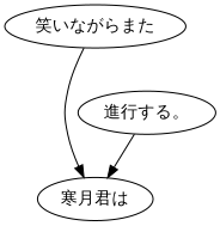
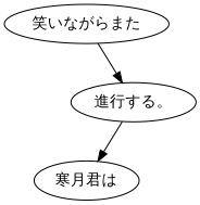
  digraph {
    n1 [label="寒月君は"]
    n2 [label="進行する。"]
    n3 [label="笑いながらまた"]
    n2 -> n1
-   n3 -> n1
+   n3 -> n2
  }
